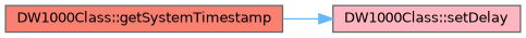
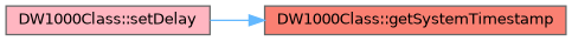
  digraph {
    rankdir=RL
    node [fontname=Helvetica fontsize=10 shape=box style=filled]
    n1 [color=gray40 fillcolor=salmon fontcolor=black height=0.2 label="DW1000Class::getSystemTimestamp" width=0.4]
    n2 [color=grey40 fillcolor=lightpink height=0.2 label="DW1000Class::setDelay" width=0.4]
-   n2 -> n1 [color=steelblue1 dir=back fontname=Helvetica fontsize=10 labelfontname=Helvetica labelfontsize=10 style=solid]
+   n1 -> n2 [color=steelblue1 dir=back fontname=Helvetica fontsize=10 labelfontname=Helvetica labelfontsize=10 style=solid]
  }
